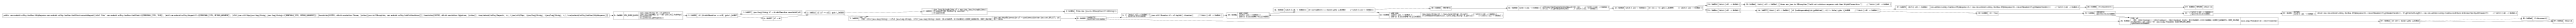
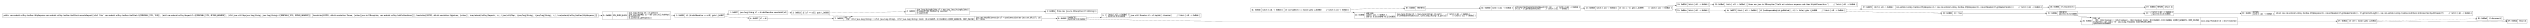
  digraph {
    fontname="IBM Plex Mono"
    rankdir=LR
    node [fontname="IBM Plex Mono" shape=record]
    edge [fontname="IBM Plex Mono"]
    n1 [label="{0\:\ 0x0000|MTH_ENTER_BLOCK\l|java.lang.String r0 = r6.getUrl()\ljava.util.HashMap r1 = new java.util.HashMap()\lr1.putAll(r7)\lr1.putAll(r6.getHeaders())\l}"]
    n2 [label="{1\:\ 0x0015|if (r5.mUrlRewriter == null) goto L_0x0037\l}"]
    n3 [label="{2\:\ 0x0017|java.lang.String r7 = r5.mUrlRewriter.rewriteUrl(r0)\l}"]
    n4 [label="{6\:\ 0x0037|r7 = r0\l}"]
    n5 [label="{3\:\ 0x001d|if (r7 == null) goto L_0x0020\l}"]
    n6 [label="{7\:\ 0x0038|PHI: r7 \l  PHI: (r7v3 java.lang.String) = (r7v5 java.lang.String), (r7v7 java.lang.String) binds: [B:6:0x0037, B:3:0x001d] A[DONT_GENERATE, DONT_INLINE]\l|java.net.HttpURLConnection r7 = openConnection(new java.net.URL(r7), r6)\lr0 = false\l}"]
    n7 [label="{4\:\ 0x0020|java.lang.StringBuilder r7 = new java.lang.StringBuilder()\lr7.append(\"URL blocked by rewriter: \")\lr7.append(r0)\l}"]
    n8 [label="{5\:\ 0x0036|throw new java.io.IOException(r7.toString())\l}"]
    n9 [label="{8\:\ 0x0042|SYNTHETIC\lSplitter:B:8:0x0042\l}"]
    n10 [label="{9\:\ ?|Catch:\{ all \-\> 0x00a5 \}\lSplitter:B:8:0x0042\l|java.util.Iterator r2 = r1.keySet().iterator()     \/\/ Catch:\{ all \-\> 0x00a5 \}\l}"]
    n11 [label="{26\:\ 0x00a5|PHI: r0 \l  PHI: (r0v3 boolean) = (r0v2 boolean), (r0v4 boolean) binds: [B:8:0x0042, B:21:0x0086] A[DONT_GENERATE, DONT_INLINE]\lExcHandler: all (r6v1 'th' java.lang.Throwable A[CUSTOM_DECLARE])\lSplitter:B:8:0x0042\l|java.lang.Throwable r6 = move\-exception\l}"]
-   n12 [label="{10\:\ 0x004a|LOOP_START\lCatch:\{ all \-\> 0x00a5 \}\lLOOP:0: B:10:0x004a\-\>B:12:0x0050\l}"]
    n13 [label="{27\:\ 0x00a6|if (r0 != false) goto L_0x00ab\l}"]
    n14 [label="{11\:\ 0x004e|Catch:\{ all \-\> 0x00a5 \}\l|if (r2.hasNext() == false) goto L_0x0060     \/\/ Catch:\{ all \-\> 0x00a5 \}\l}"]
    n15 [label="{12\:\ 0x0050|LOOP_END\lCatch:\{ all \-\> 0x00a5 \}\lLOOP:0: B:10:0x004a\-\>B:12:0x0050\l|java.lang.String r3 = (java.lang.String) r2.next()     \/\/ Catch:\{ all \-\> 0x00a5 \}\lr7.setRequestProperty(r3, (java.lang.String) r1.get(r3))     \/\/ Catch:\{ all \-\> 0x00a5 \}\l}"]
    n16 [label="{30\:\ 0x0060|SYNTHETIC\l}"]
    n17 [label="{13\:\ 0x0060|Catch:\{ all \-\> 0x00a5 \}\l|setConnectionParametersForRequest(r7, r6)     \/\/ Catch:\{ all \-\> 0x00a5 \}\lint r1 = r7.getResponseCode()     \/\/ Catch:\{ all \-\> 0x00a5 \}\l}"]
    n18 [label="{14\:\ 0x0068|Catch:\{ all \-\> 0x00a5 \}\l|if (r1 == \-1) goto L_0x009d     \/\/ Catch:\{ all \-\> 0x00a5 \}\l}"]
    n19 [label="{15\:\ 0x006a|Catch:\{ all \-\> 0x00a5 \}\l}"]
    n20 [label="{24\:\ 0x009d|Catch:\{ all \-\> 0x00a5 \}\l}"]
    n21 [label="{16\:\ 0x0072|Catch:\{ all \-\> 0x00a5 \}\l|if (hasResponseBody(r6.getMethod(), r1) != false) goto L_0x0085     \/\/ Catch:\{ all \-\> 0x00a5 \}\l}"]
    n22 [label="{25\:\ 0x00a4|Catch:\{ all \-\> 0x00a5 \}\l|throw new java.io.IOException(\"Could not retrieve response code from HttpUrlConnection.\")     \/\/ Catch:\{ all \-\> 0x00a5 \}\l}"]
    n23 [label="{17\:\ 0x0074|Catch:\{ all \-\> 0x00a5 \}\l|com.android.volley.toolbox.HttpResponse r6 = new com.android.volley.toolbox.HttpResponse(r1, convertHeaders(r7.getHeaderFields()))     \/\/ Catch:\{ all \-\> 0x00a5 \}\l}"]
    n24 [label="{20\:\ 0x0085|r0 = true\l}"]
    n25 [label="{18\:\ 0x0081|r7.disconnect()\l}"]
    n26 [label="{21\:\ 0x0086|SYNTHETIC\lSplitter:B:21:0x0085\l}"]
    n27 [label="{19\:\ 0x0084|RETURN\l|return r6\l}"]
    n28 [label="{22\:\ ?|Catch:\{ all \-\> 0x00a5 \}\lSplitter:B:21:0x0086\l}"]
    n29 [label="{23\:\ 0x009c|RETURN\lCatch:\{ all \-\> 0x00a5 \}\l|return new com.android.volley.toolbox.HttpResponse(r1, convertHeaders(r7.getHeaderFields()), r7.getContentLength(), new com.android.volley.toolbox.HurlStack.UrlConnectionInputStream(r7))     \/\/ Catch:\{ all \-\> 0x00a5 \}\l}"]
    n30 [label="{28\:\ 0x00a8|r7.disconnect()\l}"]
    n31 [label="{29\:\ 0x00ab|throw r6\l}"]
    n32 [label="{public com.android.volley.toolbox.HttpResponse com.android.volley.toolbox.HurlStack.executeRequest((r5v0 'this' com.android.volley.toolbox.HurlStack A[IMMUTABLE_TYPE, THIS]), (r6v0 com.android.volley.Request\<?\> A[IMMUTABLE_TYPE, METHOD_ARGUMENT]), (r7v0 java.util.Map\<java.lang.String, java.lang.String\> A[IMMUTABLE_TYPE, METHOD_ARGUMENT]))  | Annotation[SYSTEM, dalvik.annotation.Throws, \{value=[java.io.IOException, com.android.volley.AuthFailureError]\}], Annotation[SYSTEM, dalvik.annotation.Signature, \{value=[(, Lcom\/android\/volley\/Request\<, *\>;, Ljava\/util\/Map\<, Ljava\/lang\/String;, Ljava\/lang\/String;, \>;), Lcom\/android\/volley\/toolbox\/HttpResponse;]\}]\l}"]
    n1 -> n2
    n2 -> n3 [style=dashed]
    n2 -> n4
    n3 -> n5
-   n4 -> n5
+   n4 -> n6
    n5 -> n6 [style=dashed]
    n5 -> n7
    n6 -> n9
    n7 -> n8
    n9 -> n10
    n9 -> n11
-   n10 -> n12
    n11 -> n13
-   n12 -> n14
    n13 -> n30 [style=dashed]
    n13 -> n31
    n14 -> n15 [style=dashed]
    n14 -> n16
-   n15 -> n12
    n16 -> n17
    n17 -> n18
    n18 -> n19 [style=dashed]
    n18 -> n20
    n19 -> n21
    n20 -> n22
    n21 -> n23 [style=dashed]
    n21 -> n24
    n23 -> n25
    n24 -> n26
    n25 -> n27
    n26 -> n11
    n26 -> n28
    n28 -> n29
    n30 -> n31
    n32 -> n1
  }
